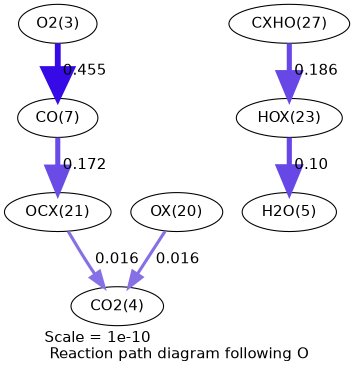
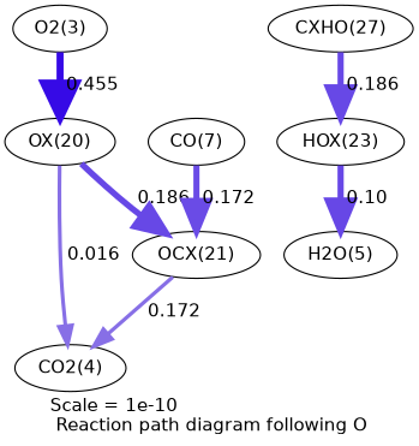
  digraph {
    fontname=Helvetica
    label="Scale = 1e-10\l Reaction path diagram following O"
    node [fontname=Helvetica]
    edge [arrowsize=2.37 color="0.7, 0.686, 0.9" fontname=Helvetica penwidth=4.73]
    n1 [label="O2(3)"]
    n2 [label="OX(20)"]
    n3 [label="OCX(21)"]
    n4 [label="CO2(4)"]
    n5 [label="CXHO(27)"]
    n6 [label="HOX(23)"]
    n7 [label="H2O(5)"]
    n8 [label="CO(7)"]
-   n1 -> n8 [arrowsize=2.7 color="0.7, 0.955, 0.9" label=" 0.455" penwidth=5.4]
+   n1 -> n2 [arrowsize=2.7 color="0.7, 0.955, 0.9" label=" 0.455" penwidth=5.4]
+   n2 -> n3 [label=" 0.186"]
    n2 -> n4 [arrowsize=1.44 color="0.7, 0.516, 0.9" label=" 0.016" penwidth=2.88]
-   n3 -> n4 [arrowsize=1.44 color="0.7, 0.516, 0.9" label=" 0.016" penwidth=2.88]
+   n3 -> n4 [arrowsize=1.44 color="0.7, 0.516, 0.9" label=" 0.172" penwidth=2.88]
    n5 -> n6 [label=" 0.186"]
    n6 -> n7 [color="0.7, 0.69, 0.9" label=" 0.10" penwidth=4.75]
    n8 -> n3 [arrowsize=2.34 color="0.7, 0.672, 0.9" label=" 0.172" penwidth=4.67]
  }
